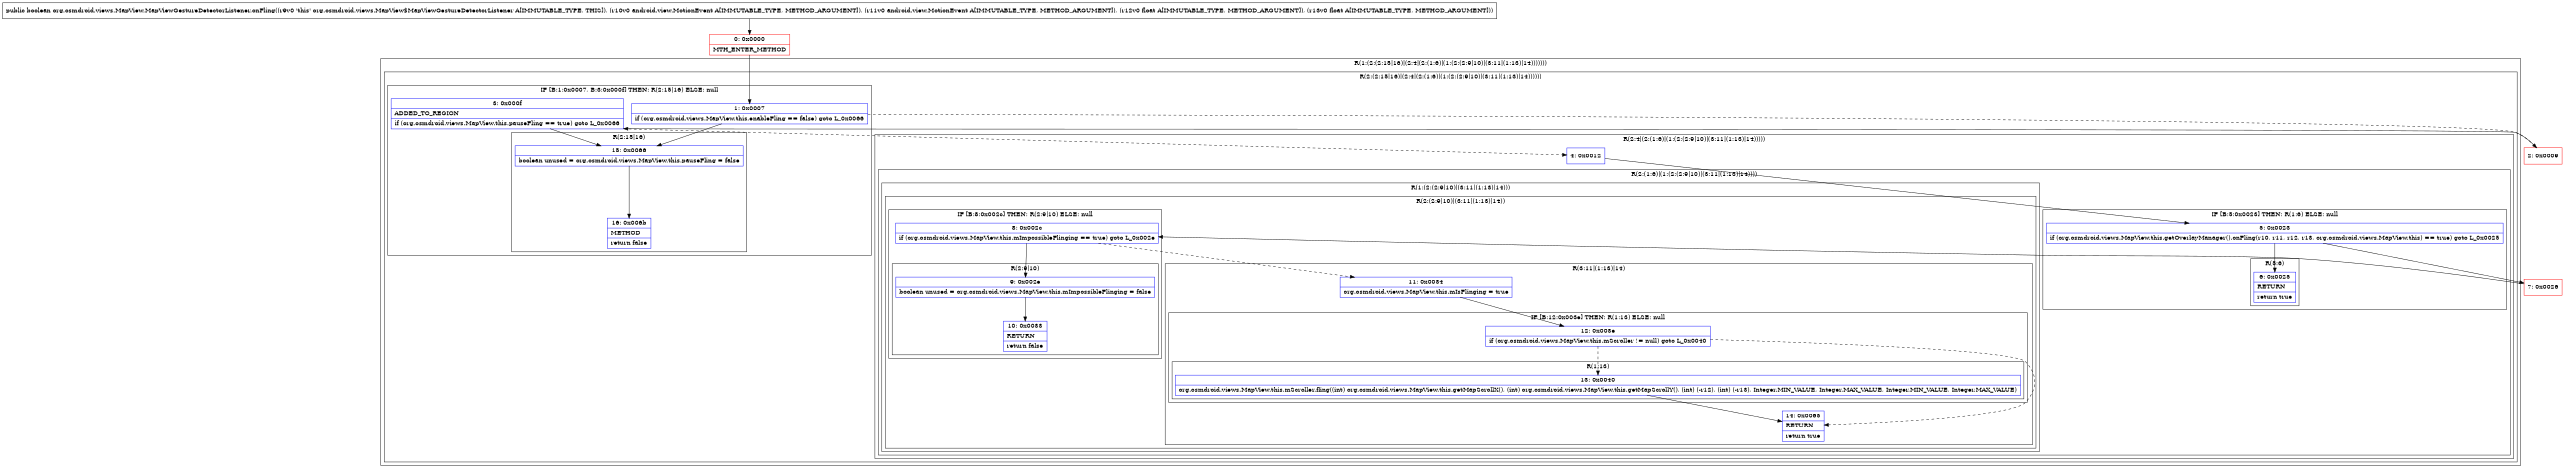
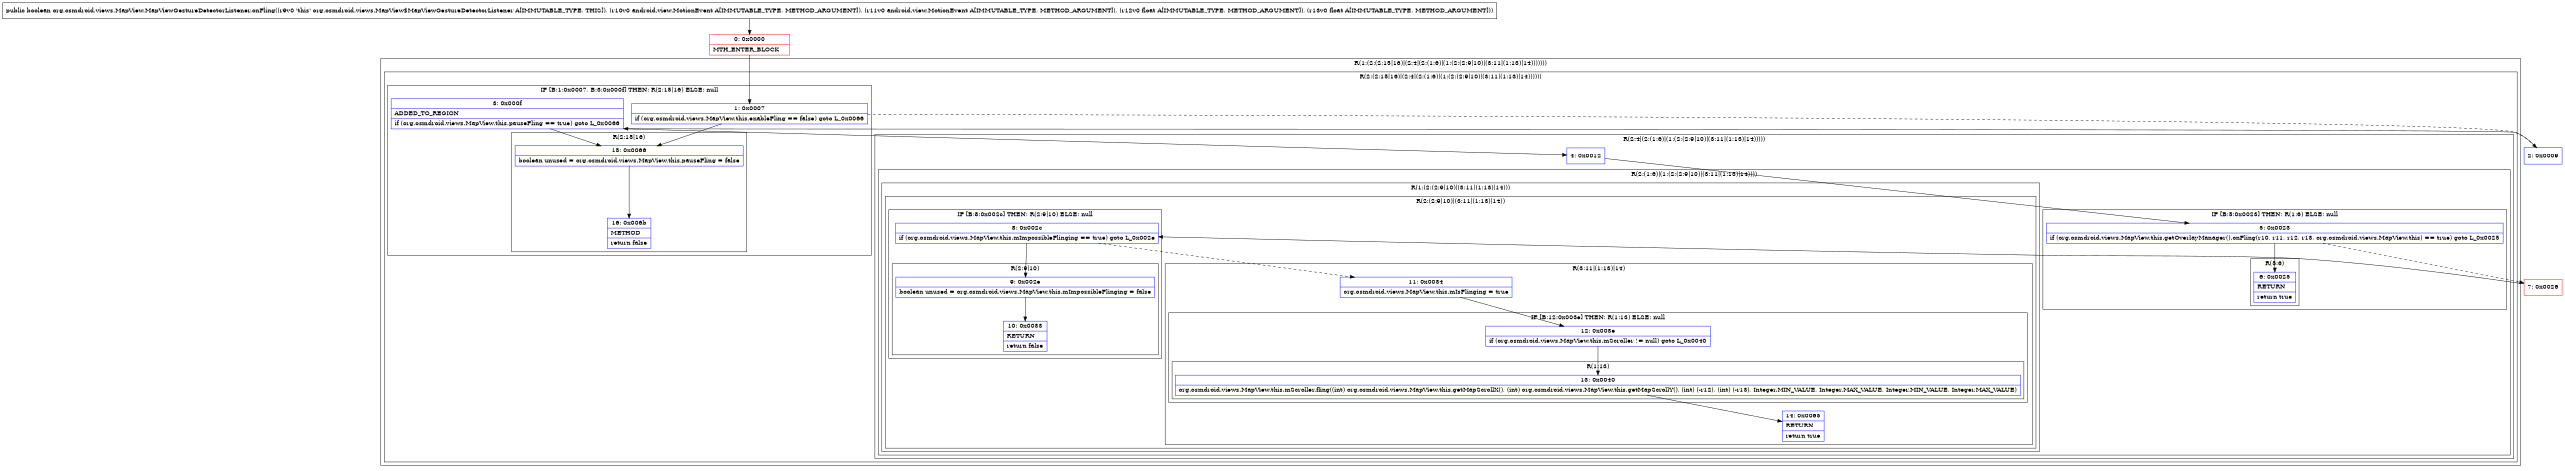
  digraph {
    node [color=blue shape=record]
    n1 [label="{15\:\ 0x0066|boolean unused = org.osmdroid.views.MapView.this.pauseFling = false\l}"]
    n2 [label="{16\:\ 0x006b|METHOD\l|return false\l}"]
    n3 [label="{1\:\ 0x0007|if (org.osmdroid.views.MapView.this.enableFling == false) goto L_0x0066\l}"]
    n4 [label="{3\:\ 0x000f|ADDED_TO_REGION\l|if (org.osmdroid.views.MapView.this.pauseFling == true) goto L_0x0066\l}"]
    n5 [label="{6\:\ 0x0025|RETURN\l|return true\l}"]
    n6 [label="{5\:\ 0x0023|if (org.osmdroid.views.MapView.this.getOverlayManager().onFling(r10, r11, r12, r13, org.osmdroid.views.MapView.this) == true) goto L_0x0025\l}"]
    n7 [label="{9\:\ 0x002e|boolean unused = org.osmdroid.views.MapView.this.mImpossibleFlinging = false\l}"]
    n8 [label="{10\:\ 0x0033|RETURN\l|return false\l}"]
    n9 [label="{8\:\ 0x002c|if (org.osmdroid.views.MapView.this.mImpossibleFlinging == true) goto L_0x002e\l}"]
    n10 [label="{13\:\ 0x0040|org.osmdroid.views.MapView.this.mScroller.fling((int) org.osmdroid.views.MapView.this.getMapScrollX(), (int) org.osmdroid.views.MapView.this.getMapScrollY(), (int) (\-r12), (int) (\-r13), Integer.MIN_VALUE, Integer.MAX_VALUE, Integer.MIN_VALUE, Integer.MAX_VALUE)\l}"]
    n11 [label="{12\:\ 0x003e|if (org.osmdroid.views.MapView.this.mScroller != null) goto L_0x0040\l}"]
    n12 [label="{11\:\ 0x0034|org.osmdroid.views.MapView.this.mIsFlinging = true\l}"]
    n13 [label="{14\:\ 0x0065|RETURN\l|return true\l}"]
    n14 [label="{4\:\ 0x0012}"]
-   n15 [color=red label="{2\:\ 0x0009}"]
+   n15 [label="{2\:\ 0x0009}"]
    n16 [color=red label="{7\:\ 0x0026}"]
-   n17 [color=red label="{0\:\ 0x0000|MTH_ENTER_METHOD\l}"]
+   n17 [color=red label="{0\:\ 0x0000|MTH_ENTER_BLOCK\l}"]
    n18 [label="{public boolean org.osmdroid.views.MapView.MapViewGestureDetectorListener.onFling((r9v0 'this' org.osmdroid.views.MapView$MapViewGestureDetectorListener A[IMMUTABLE_TYPE, THIS]), (r10v0 android.view.MotionEvent A[IMMUTABLE_TYPE, METHOD_ARGUMENT]), (r11v0 android.view.MotionEvent A[IMMUTABLE_TYPE, METHOD_ARGUMENT]), (r12v0 float A[IMMUTABLE_TYPE, METHOD_ARGUMENT]), (r13v0 float A[IMMUTABLE_TYPE, METHOD_ARGUMENT])) }" color=""]
    subgraph cluster_1 {
      label="R(1:(2:(2:15|16)|(2:4|(2:(1:6)|(1:(2:(2:9|10)|(3:11|(1:13)|14)))))))"
      subgraph cluster_2 {
        label="R(2:(2:15|16)|(2:4|(2:(1:6)|(1:(2:(2:9|10)|(3:11|(1:13)|14))))))"
        subgraph cluster_3 {
          label="IF [B:1:0x0007, B:3:0x000f] THEN: R(2:15|16) ELSE: null"
          n3
          n4
          subgraph cluster_4 {
            label="R(2:15|16)"
            n1
            n2
          }
        }
        subgraph cluster_5 {
          label="R(2:4|(2:(1:6)|(1:(2:(2:9|10)|(3:11|(1:13)|14)))))"
          n14
          subgraph cluster_6 {
            label="R(2:(1:6)|(1:(2:(2:9|10)|(3:11|(1:13)|14))))"
            subgraph cluster_7 {
              label="IF [B:5:0x0023] THEN: R(1:6) ELSE: null"
              n6
              subgraph cluster_8 {
                label="R(5:6)"
                n5
              }
            }
            subgraph cluster_9 {
              label="R(1:(2:(2:9|10)|(3:11|(1:13)|14)))"
              subgraph cluster_10 {
                label="R(2:(2:9|10)|(3:11|(1:13)|14))"
                subgraph cluster_11 {
                  label="IF [B:8:0x002c] THEN: R(2:9|10) ELSE: null"
                  n9
                  subgraph cluster_12 {
                    label="R(2:9|10)"
                    n7
                    n8
                  }
                }
                subgraph cluster_13 {
                  label="R(3:11|(1:13)|14)"
                  n12
                  n13
                  subgraph cluster_14 {
                    label="IF [B:12:0x003e] THEN: R(1:13) ELSE: null"
                    n11
                    subgraph cluster_15 {
                      label="R(1:13)"
                      n10
                    }
                  }
                }
              }
            }
          }
        }
      }
    }
    n1 -> n2
    n3 -> n1
    n3 -> n15 [style=dashed]
    n4 -> n1
-   n4 -> n14 [style=dashed]
+   n4 -> n14 [style=solid]
    n6 -> n5
-   n6 -> n16 [style=solid]
+   n6 -> n16 [style=dashed]
    n7 -> n8
    n9 -> n7
    n9 -> n12 [style=dashed]
    n10 -> n13
-   n11 -> n10 [style=dashed]
-   n11 -> n13 [style=dashed]
+   n11 -> n10
    n12 -> n11
    n14 -> n6
    n15 -> n4
    n16 -> n9
    n17 -> n3
    n18 -> n17
  }
